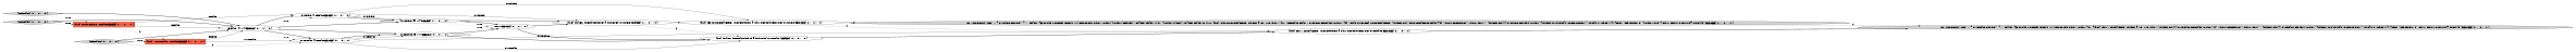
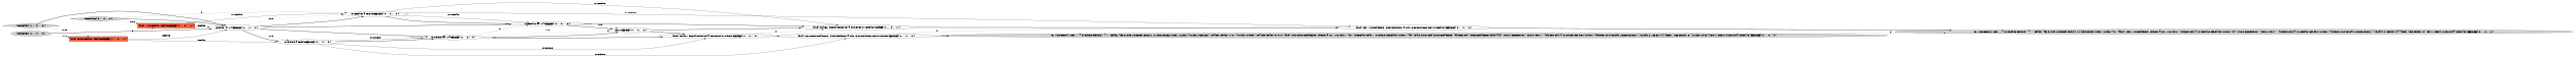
  digraph {
    fontname="DejaVu Sans Mono"
    rankdir=LR
    node [fillcolor=white fontname="DejaVu Sans Mono" shape=ellipse style=filled]
    edge [fontname="DejaVu Sans Mono" style=bold]
    n1 [label="final Set<MySQLTableBase> checkedObjects = this.checkedObjects.get(curCatalog)@@@10@@@['0', '0', '1']"]
    n2 [fillcolor=lightgray label="new AbstractJob(\"Load '\" + curCatalog.getName() + \"' tables\"){@Override protected IStatus run(DBRProgressMonitor monitor){try {final List<MySQLTableBase> objects = new ArrayList<>()objects.addAll(curCatalog.getTables(monitor))if (wizard.getSettings().isShowViews()) {objects.addAll(curCatalog.getViews(monitor))}objects.sort(DBUtils.nameComparator())UIUtils.syncExec(null)}catch (DBException e) return Status.OK_STATUS}}.schedule()@@@11@@@['0', '0', '1']"]
-   n3 [fillcolor=lightgray label="loadTables['0', '1', '0']" shape=diamond]
+   n3 [fillcolor=lightgray label="loadTables['0', '1', '0']"]
    n4 [fillcolor=tomato label="final PostgreSchema catalog@@@2@@@['1', '1', '0']" shape=box]
    n5 [label="catalog != null@@@3@@@['1', '1', '1']"]
    n6 [fillcolor=tomato label="final MySQLCatalog catalog@@@2@@@['0', '0', '1']" shape=box]
    n7 [label="curSchema = catalog@@@4@@@['1', '1', '0']"]
    n8 [label="curSchema == null@@@6@@@['1', '1', '0']" shape=diamond]
    n9 [label="curCatalog = catalog@@@4@@@['0', '0', '1']"]
    n10 [label="curCatalog == null@@@6@@@['0', '0', '1']" shape=diamond]
    n11 [fillcolor=lightgray label="loadTables['0', '0', '1']" shape=diamond]
    n12 [fillcolor=lightgray label="new AbstractJob(\"Load '\" + curSchema.getName() + \"' tables\"){@Override protected IStatus run(DBRProgressMonitor monitor){monitor.beginTask(\"Collect tables\",1)try {monitor.subTask(\"Collect tables to dump\")final List<PostgreTableBase> objects = new ArrayList<>()for (JDBCTable table : curSchema.getTables(monitor)){if (table instanceof PostgreTableBase) {objects.add((PostgreTableBase)table)}}if (wizard.getSettings().isShowViews()) {objects.addAll(curSchema.getViews(monitor))}objects.sort(DBUtils.nameComparator())UIUtils.syncExec(null)}catch (DBException e) {monitor.done()}return Status.OK_STATUS}}.schedule()@@@11@@@['1', '1', '0']"]
    n13 [label="final boolean isCatalogChecked = isChecked(curSchema)@@@9@@@['1', '1', '0']"]
    n14 [label="final Set<PostgreTableBase> checkedObjects = this.checkedObjects.get(curSchema)@@@10@@@['1', '1', '0']"]
    n15 [label="return@@@7@@@['1', '1', '1']"]
    n16 [label="final boolean isCatalogChecked = isChecked(curCatalog)@@@9@@@['0', '0', '1']"]
    n17 [fillcolor=lightgray label="loadTables['1', '0', '0']" shape=diamond]
    n1 -> n2
    n3 -> n4 [label=true style=dotted]
    n3 -> n5
    n4 -> n5 [label=catalog style=solid]
    n4 -> n6 [label=0 style=dashed]
    n4 -> n7 [label=catalog style=solid]
    n5 -> n7
    n5 -> n7 [label=true style=dotted]
    n5 -> n8
    n5 -> n9 [label=true style=dotted]
    n5 -> n9
    n5 -> n10
    n6 -> n5 [label=catalog style=solid]
    n6 -> n9 [label=curCatalog style=solid]
    n7 -> n8 [label=curSchema style=solid]
    n7 -> n8
    n7 -> n13 [label=curSchema style=solid]
    n7 -> n14 [label=curSchema style=solid]
+   n8 -> n10 [label=0 style=dashed]
    n8 -> n13
    n8 -> n15
    n8 -> n15 [label=true style=dotted]
    n9 -> n1 [label=curCatalog style=solid]
    n9 -> n10 [label=curCatalog style=solid]
    n9 -> n10
    n9 -> n16 [label=curCatalog style=solid]
    n10 -> n15 [label=true style=dotted]
    n10 -> n15
    n10 -> n16
    n11 -> n5
    n11 -> n6 [label=true style=dotted]
    n11 -> n9 [label=0 style=dashed]
    n12 -> n2 [label=0 style=dashed]
    n13 -> n14
    n13 -> n16 [label=0 style=dashed]
    n14 -> n1 [label=0 style=dashed]
    n14 -> n12
    n15 -> n13
    n15 -> n16
    n16 -> n1
    n17 -> n4 [label=true style=dotted]
    n17 -> n5
  }
